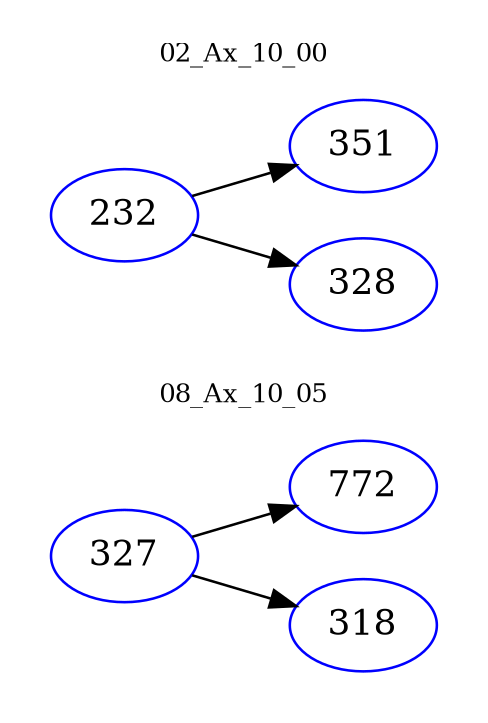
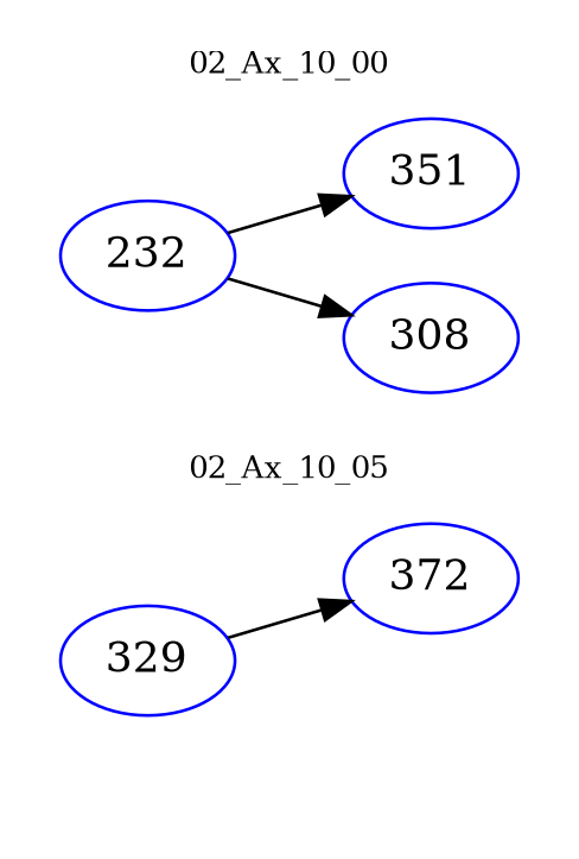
  digraph {
    rankdir=LR
    node [color=blue]
    edge [color=black]
-   n1 [label=327]
-   n2 [label=318]
-   n3 [label=772]
+   n1 [label=329]
+   n3 [label=372]
    n4 [label=232]
-   n5 [label=328]
+   n5 [label=308]
    n6 [label=351]
    subgraph cluster_1 {
      color=white
      fontsize=10
-     label="08_Ax_10_05"
+     label="02_Ax_10_05"
      n1
-     n2
      n3
    }
    subgraph cluster_2 {
      color=white
      fontsize=10
      label="02_Ax_10_00"
      n4
      n5
      n6
    }
-   n1 -> n2
    n1 -> n3
    n4 -> n5
    n4 -> n6
  }
